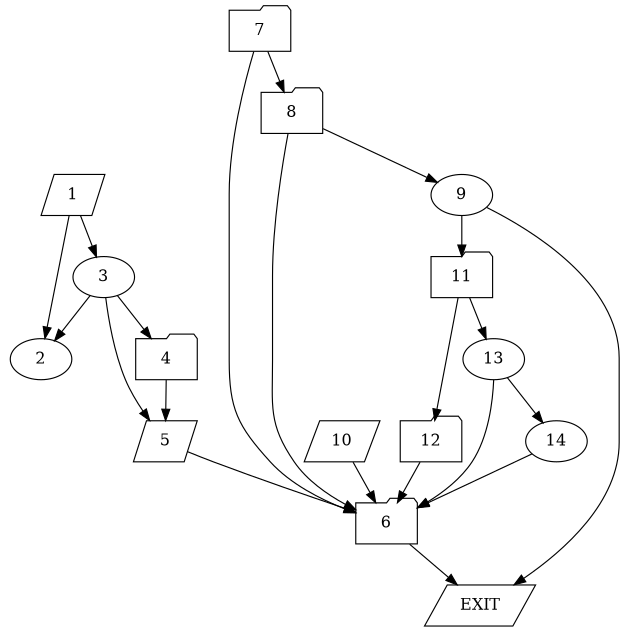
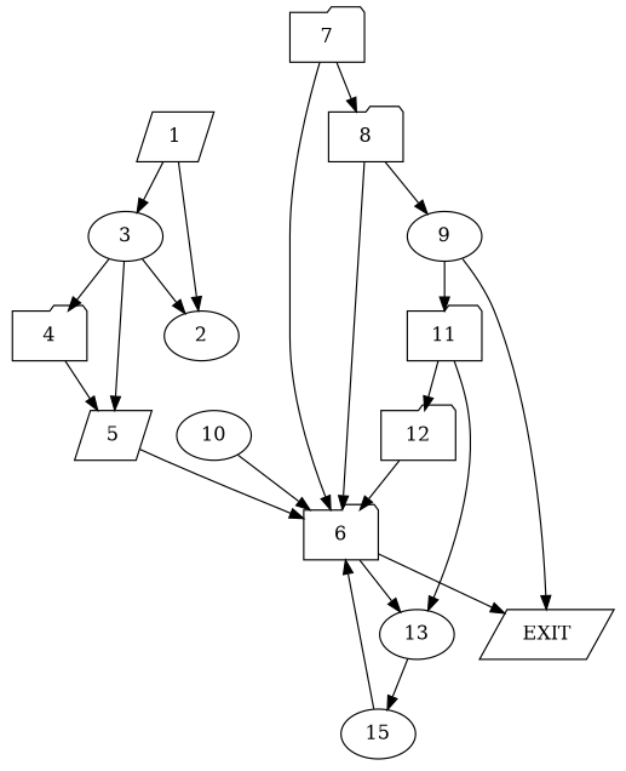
  digraph {
    node [shape=folder]
    1 [shape=parallelogram]
    2 [shape=ellipse]
    3 [shape=ellipse]
    n4 [label=EXIT shape=parallelogram]
    4
    5 [shape=parallelogram]
    6
    7
    8
    9 [shape=ellipse]
    11
-   10 [shape=parallelogram]
+   10 [shape=ellipse]
    12
    13 [shape=ellipse]
-   14 [shape=ellipse]
+   14 [shape=ellipse label=15]
    1 -> 2
    1 -> 3
    3 -> 2
    3 -> 4
    3 -> 5
    4 -> 5
    5 -> 6
    6 -> n4
    7 -> 6
    7 -> 8
    8 -> 6
    8 -> 9
    9 -> n4
    9 -> 11
    11 -> 12
    11 -> 13
    10 -> 6
    12 -> 6
-   13 -> 6
+   6 -> 13
    13 -> 14
    14 -> 6
  }
